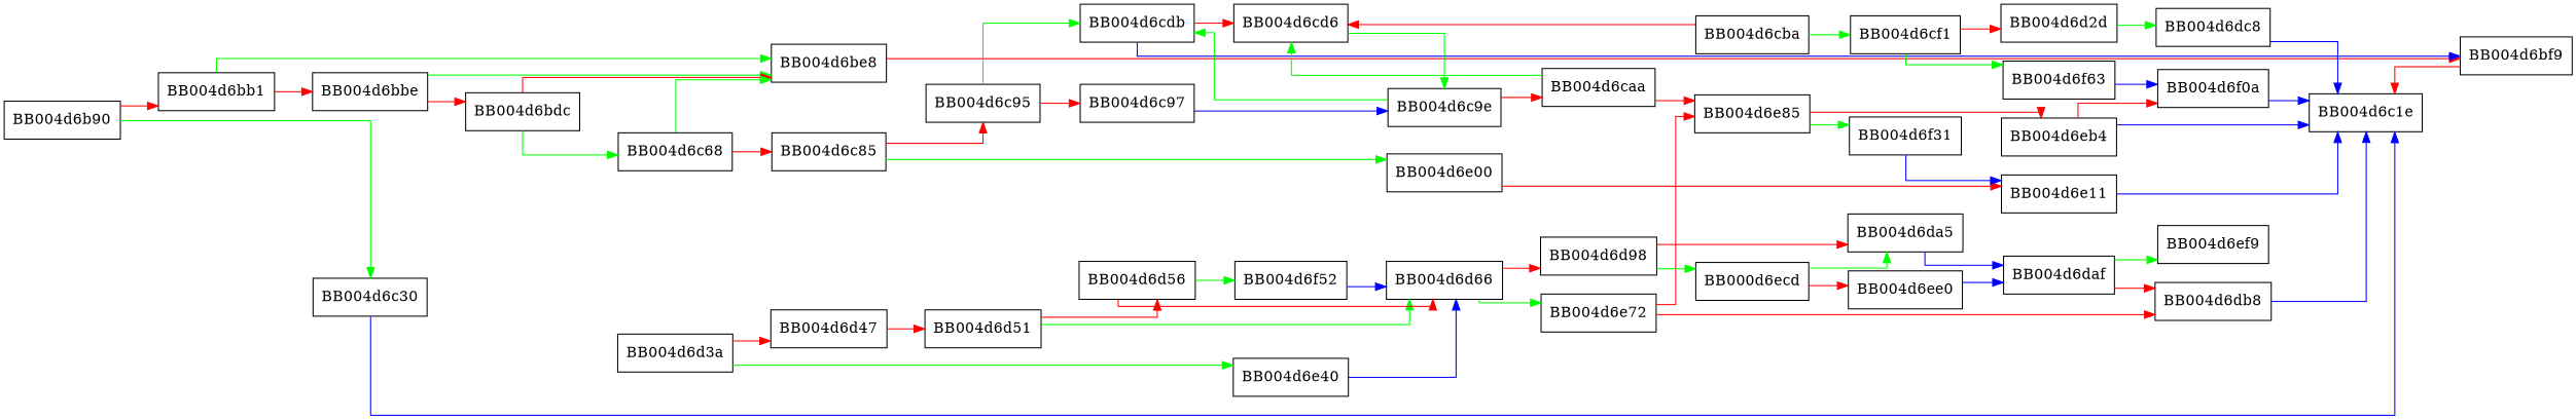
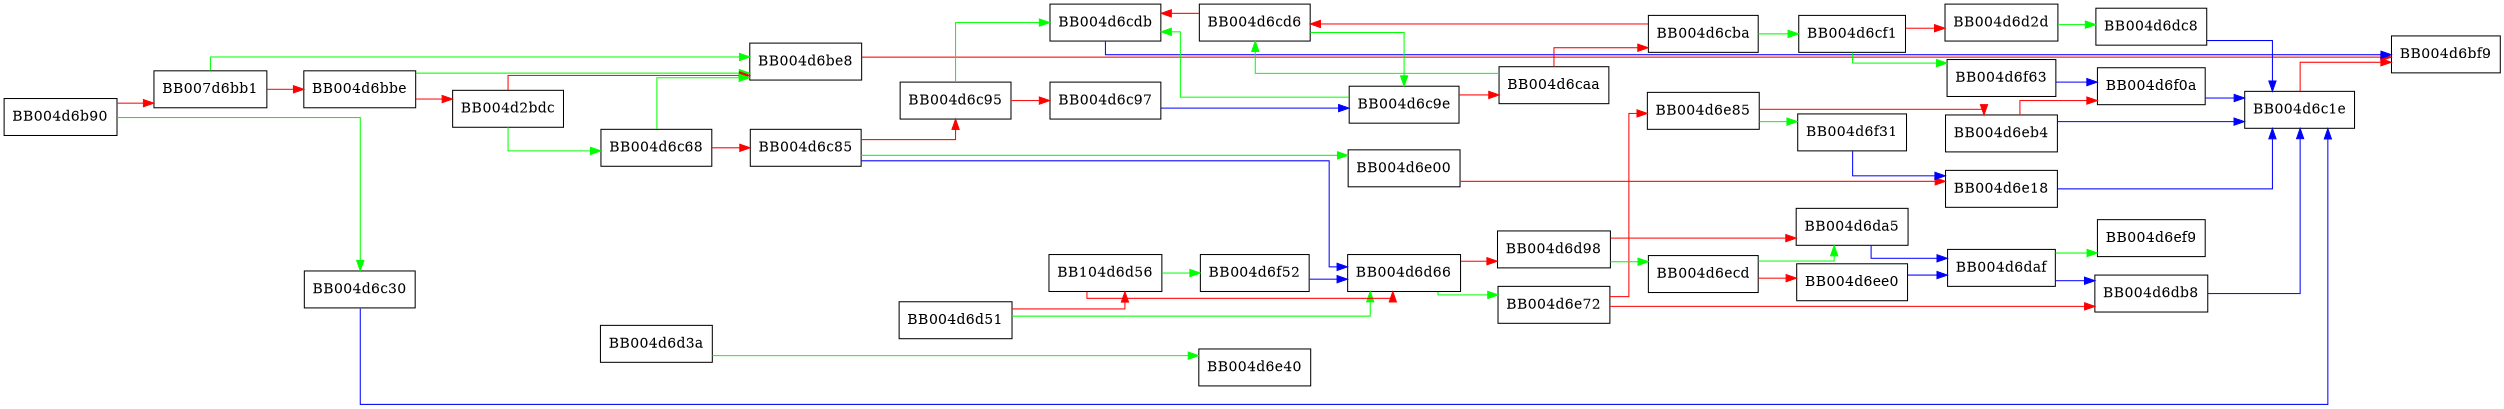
  digraph {
    rankdir=LR
    splines=ortho
    node [shape=box]
    edge [color=red]
    BB004d6b90
    BB004d6c30
-   BB004d6bb1
+   BB004d6bb1 [label=BB007d6bb1]
    BB004d6c1e
    BB004d6be8
    BB004d6bbe
    BB004d6bf9
-   BB004d6bdc
+   BB004d6bdc [label=BB004d2bdc]
    BB004d6c68
    BB004d6c85
    BB004d6e00
    BB004d6c95
-   BB004d6e11
+   BB004d6e11 [label=BB004d6e18]
    BB004d6cdb
    BB004d6c97
    BB004d6c9e
    BB004d6caa
    BB004d6cd6
    BB004d6cba
    BB004d6cf1
    BB004d6f63
    BB004d6d2d
    BB004d6f0a
    BB004d6dc8
    BB004d6d3a
    BB004d6e40
-   BB004d6d47
    BB004d6d66
    BB004d6d51
    BB004d6e72
    BB004d6d98
-   BB004d6d56
+   BB004d6d56 [label=BB104d6d56]
    BB004d6f52
    BB004d6db8
    BB004d6e85
-   BB004d6ecd [label=BB000d6ecd]
+   BB004d6ecd
    BB004d6da5
    BB004d6f31
    BB004d6eb4
    BB004d6ee0
    BB004d6daf
    BB004d6ef9
    BB004d6b90 -> BB004d6c30 [color=green]
    BB004d6b90 -> BB004d6bb1
    BB004d6c30 -> BB004d6c1e [color=blue]
    BB004d6bb1 -> BB004d6be8 [color=green]
    BB004d6bb1 -> BB004d6bbe
    BB004d6be8 -> BB004d6bf9
    BB004d6bbe -> BB004d6be8 [color=green]
    BB004d6bbe -> BB004d6bdc
-   BB004d6bf9 -> BB004d6c1e
+   BB004d6c1e -> BB004d6bf9
    BB004d6bdc -> BB004d6be8
    BB004d6bdc -> BB004d6c68 [color=green]
    BB004d6c68 -> BB004d6be8 [color=green]
    BB004d6c68 -> BB004d6c85
    BB004d6c85 -> BB004d6e00 [color=green]
    BB004d6c85 -> BB004d6c95
    BB004d6e00 -> BB004d6e11
    BB004d6c95 -> BB004d6cdb [color=green]
    BB004d6c95 -> BB004d6c97
    BB004d6e11 -> BB004d6c1e [color=blue]
    BB004d6cdb -> BB004d6bf9 [color=blue]
    BB004d6c97 -> BB004d6c9e [color=blue]
    BB004d6c9e -> BB004d6cdb [color=green]
    BB004d6c9e -> BB004d6caa
    BB004d6caa -> BB004d6cd6 [color=green]
-   BB004d6caa -> BB004d6e85
-   BB004d6cdb -> BB004d6cd6
+   BB004d6caa -> BB004d6cba
+   BB004d6cd6 -> BB004d6cdb
    BB004d6cd6 -> BB004d6c9e [color=green]
    BB004d6cba -> BB004d6cd6
    BB004d6cba -> BB004d6cf1 [color=green]
    BB004d6cf1 -> BB004d6f63 [color=green]
    BB004d6cf1 -> BB004d6d2d
    BB004d6f63 -> BB004d6f0a [color=blue]
    BB004d6d2d -> BB004d6dc8 [color=green]
    BB004d6f0a -> BB004d6c1e [color=blue]
    BB004d6dc8 -> BB004d6c1e [color=blue]
    BB004d6d3a -> BB004d6e40 [color=green]
-   BB004d6d3a -> BB004d6d47
-   BB004d6e40 -> BB004d6d66 [color=blue]
-   BB004d6d47 -> BB004d6d51
+   BB004d6c85 -> BB004d6d66 [color=blue]
    BB004d6d66 -> BB004d6e72 [color=green]
    BB004d6d66 -> BB004d6d98
    BB004d6d51 -> BB004d6d66 [color=green]
    BB004d6d51 -> BB004d6d56
    BB004d6e72 -> BB004d6db8
    BB004d6e72 -> BB004d6e85
    BB004d6d98 -> BB004d6ecd [color=green]
    BB004d6d98 -> BB004d6da5
    BB004d6d56 -> BB004d6d66
    BB004d6d56 -> BB004d6f52 [color=green]
    BB004d6f52 -> BB004d6d66 [color=blue]
    BB004d6db8 -> BB004d6c1e [color=blue]
    BB004d6e85 -> BB004d6f31 [color=green]
    BB004d6e85 -> BB004d6eb4
    BB004d6ecd -> BB004d6da5 [color=green]
    BB004d6ecd -> BB004d6ee0
    BB004d6da5 -> BB004d6daf [color=blue]
    BB004d6f31 -> BB004d6e11 [color=blue]
    BB004d6eb4 -> BB004d6c1e [color=blue]
    BB004d6eb4 -> BB004d6f0a
    BB004d6ee0 -> BB004d6daf [color=blue]
-   BB004d6daf -> BB004d6db8
+   BB004d6daf -> BB004d6db8 [color=blue]
    BB004d6daf -> BB004d6ef9 [color=green]
  }
